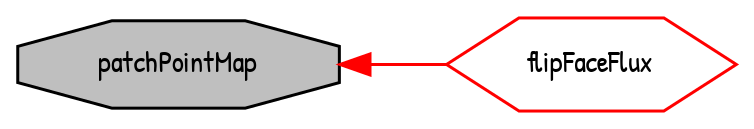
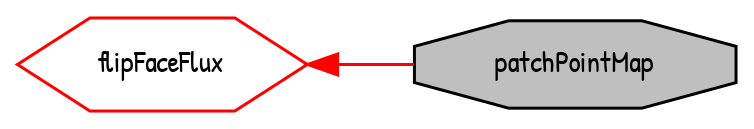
  digraph {
    rankdir=LR
    fontname="Patrick Hand"
    node [fontname="Patrick Hand" fontsize=10]
    n1 [color=black fillcolor=grey75 fontcolor=black height=0.2 label=patchPointMap shape=octagon style=filled width=0.4]
    n2 [color=red height=0.2 label=flipFaceFlux shape=hexagon width=0.4]
-   n1 -> n2 [color=red dir=back fontname="Patrick Hand" fontsize=10 labelfontname=FreeSans labelfontsize=10 style=solid]
+   n2 -> n1 [color=red dir=back fontname="Patrick Hand" fontsize=10 labelfontname=FreeSans labelfontsize=10 style=solid]
  }
